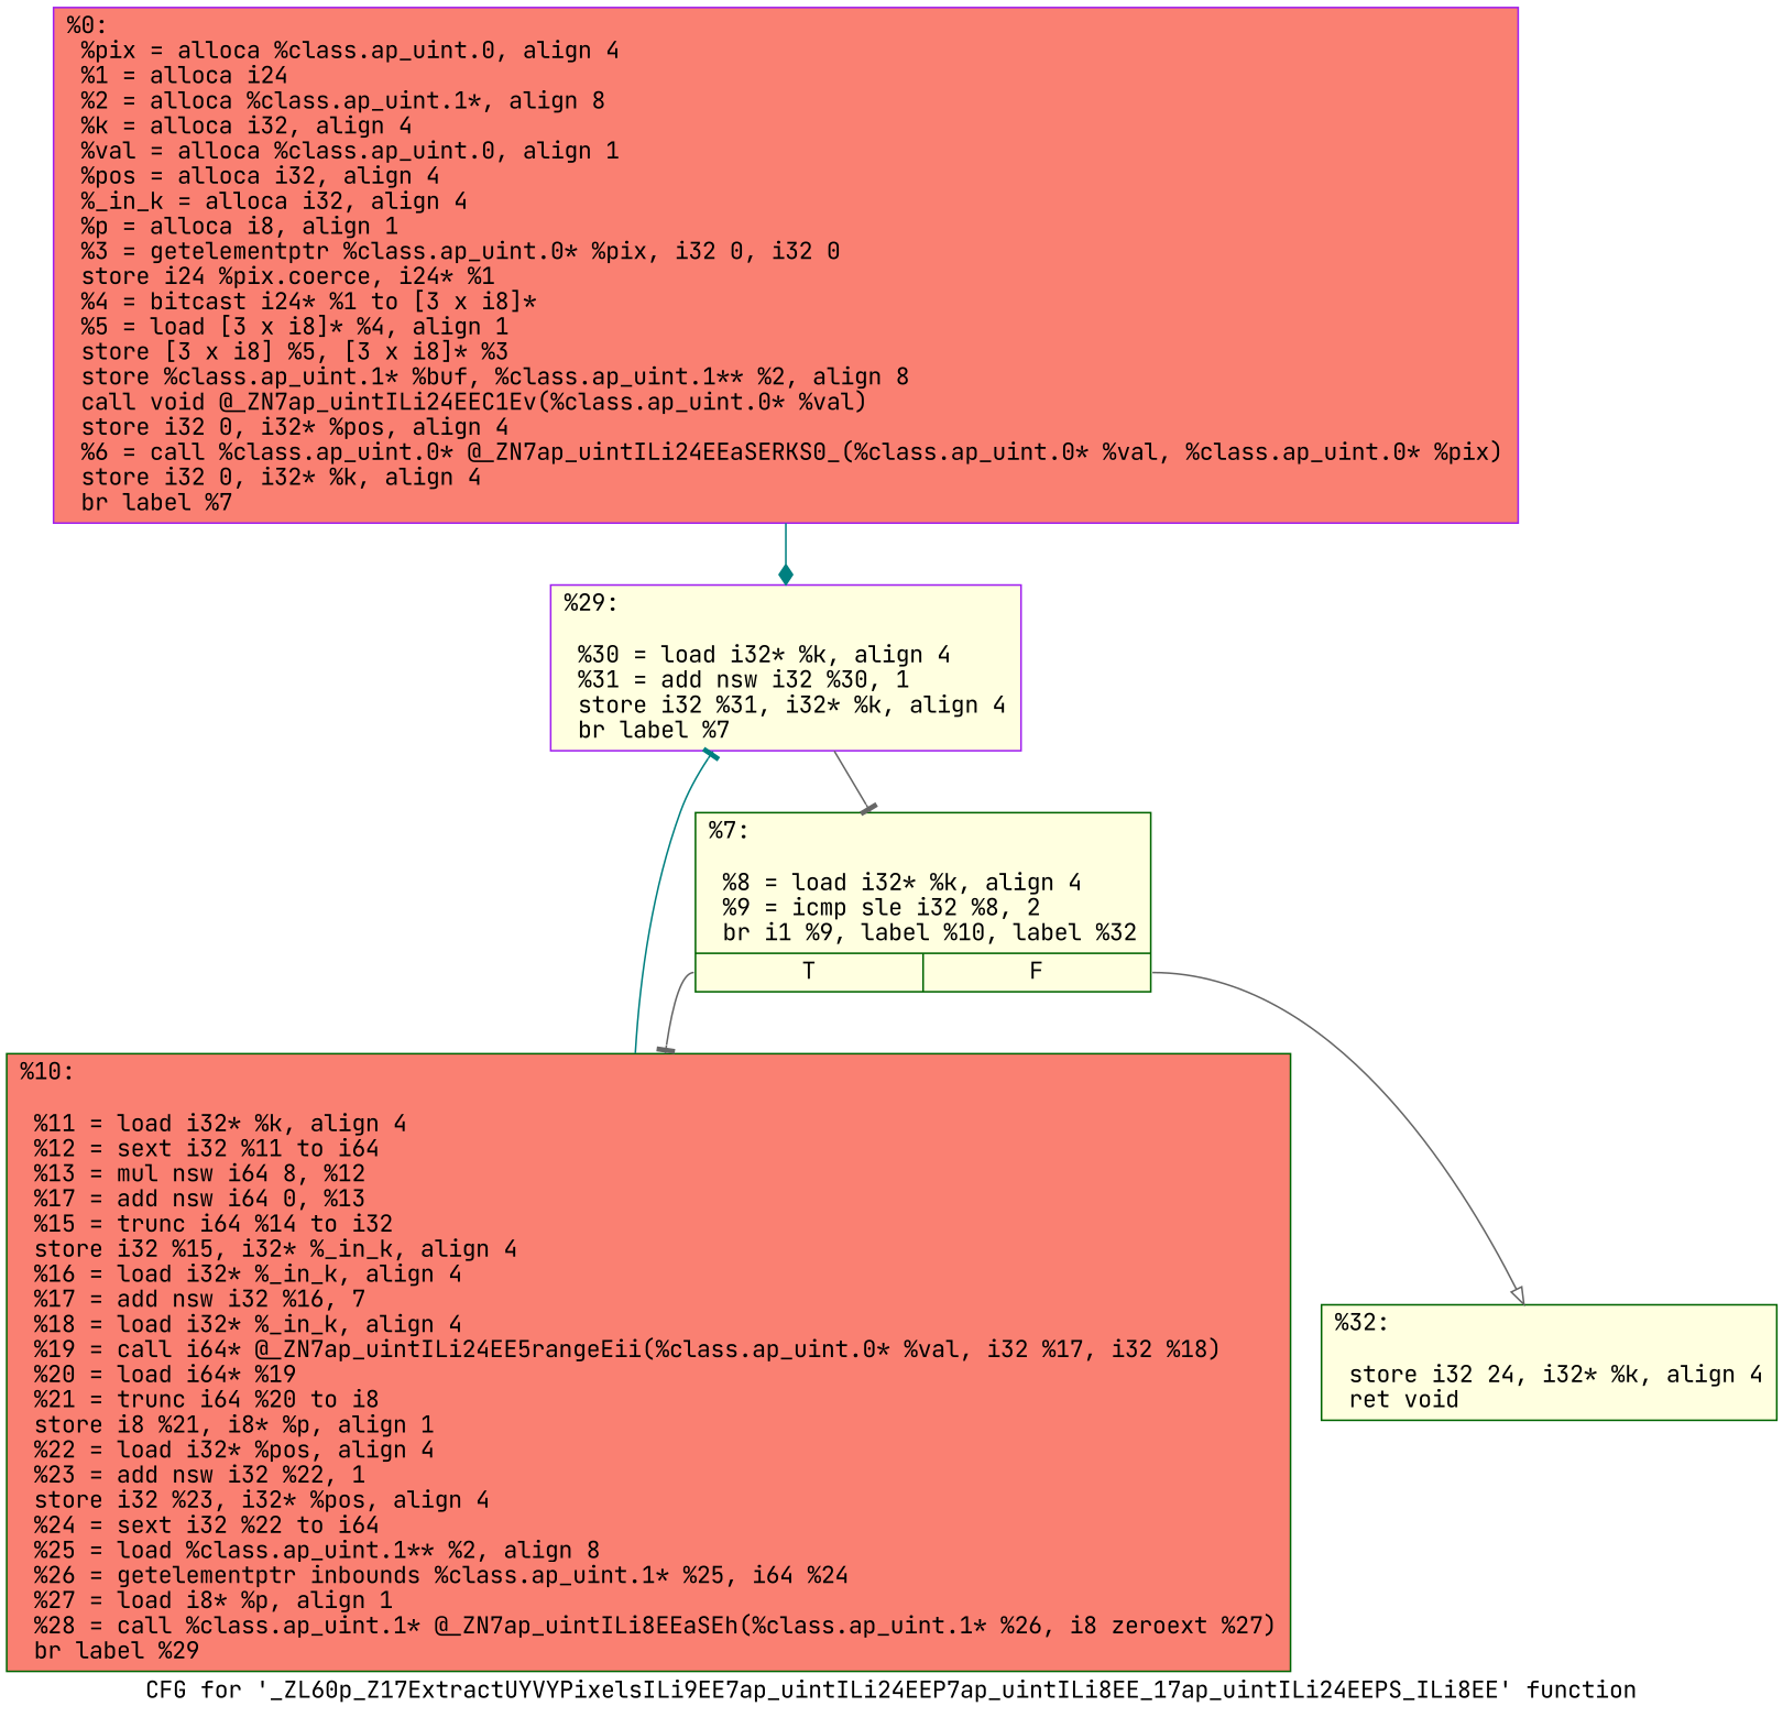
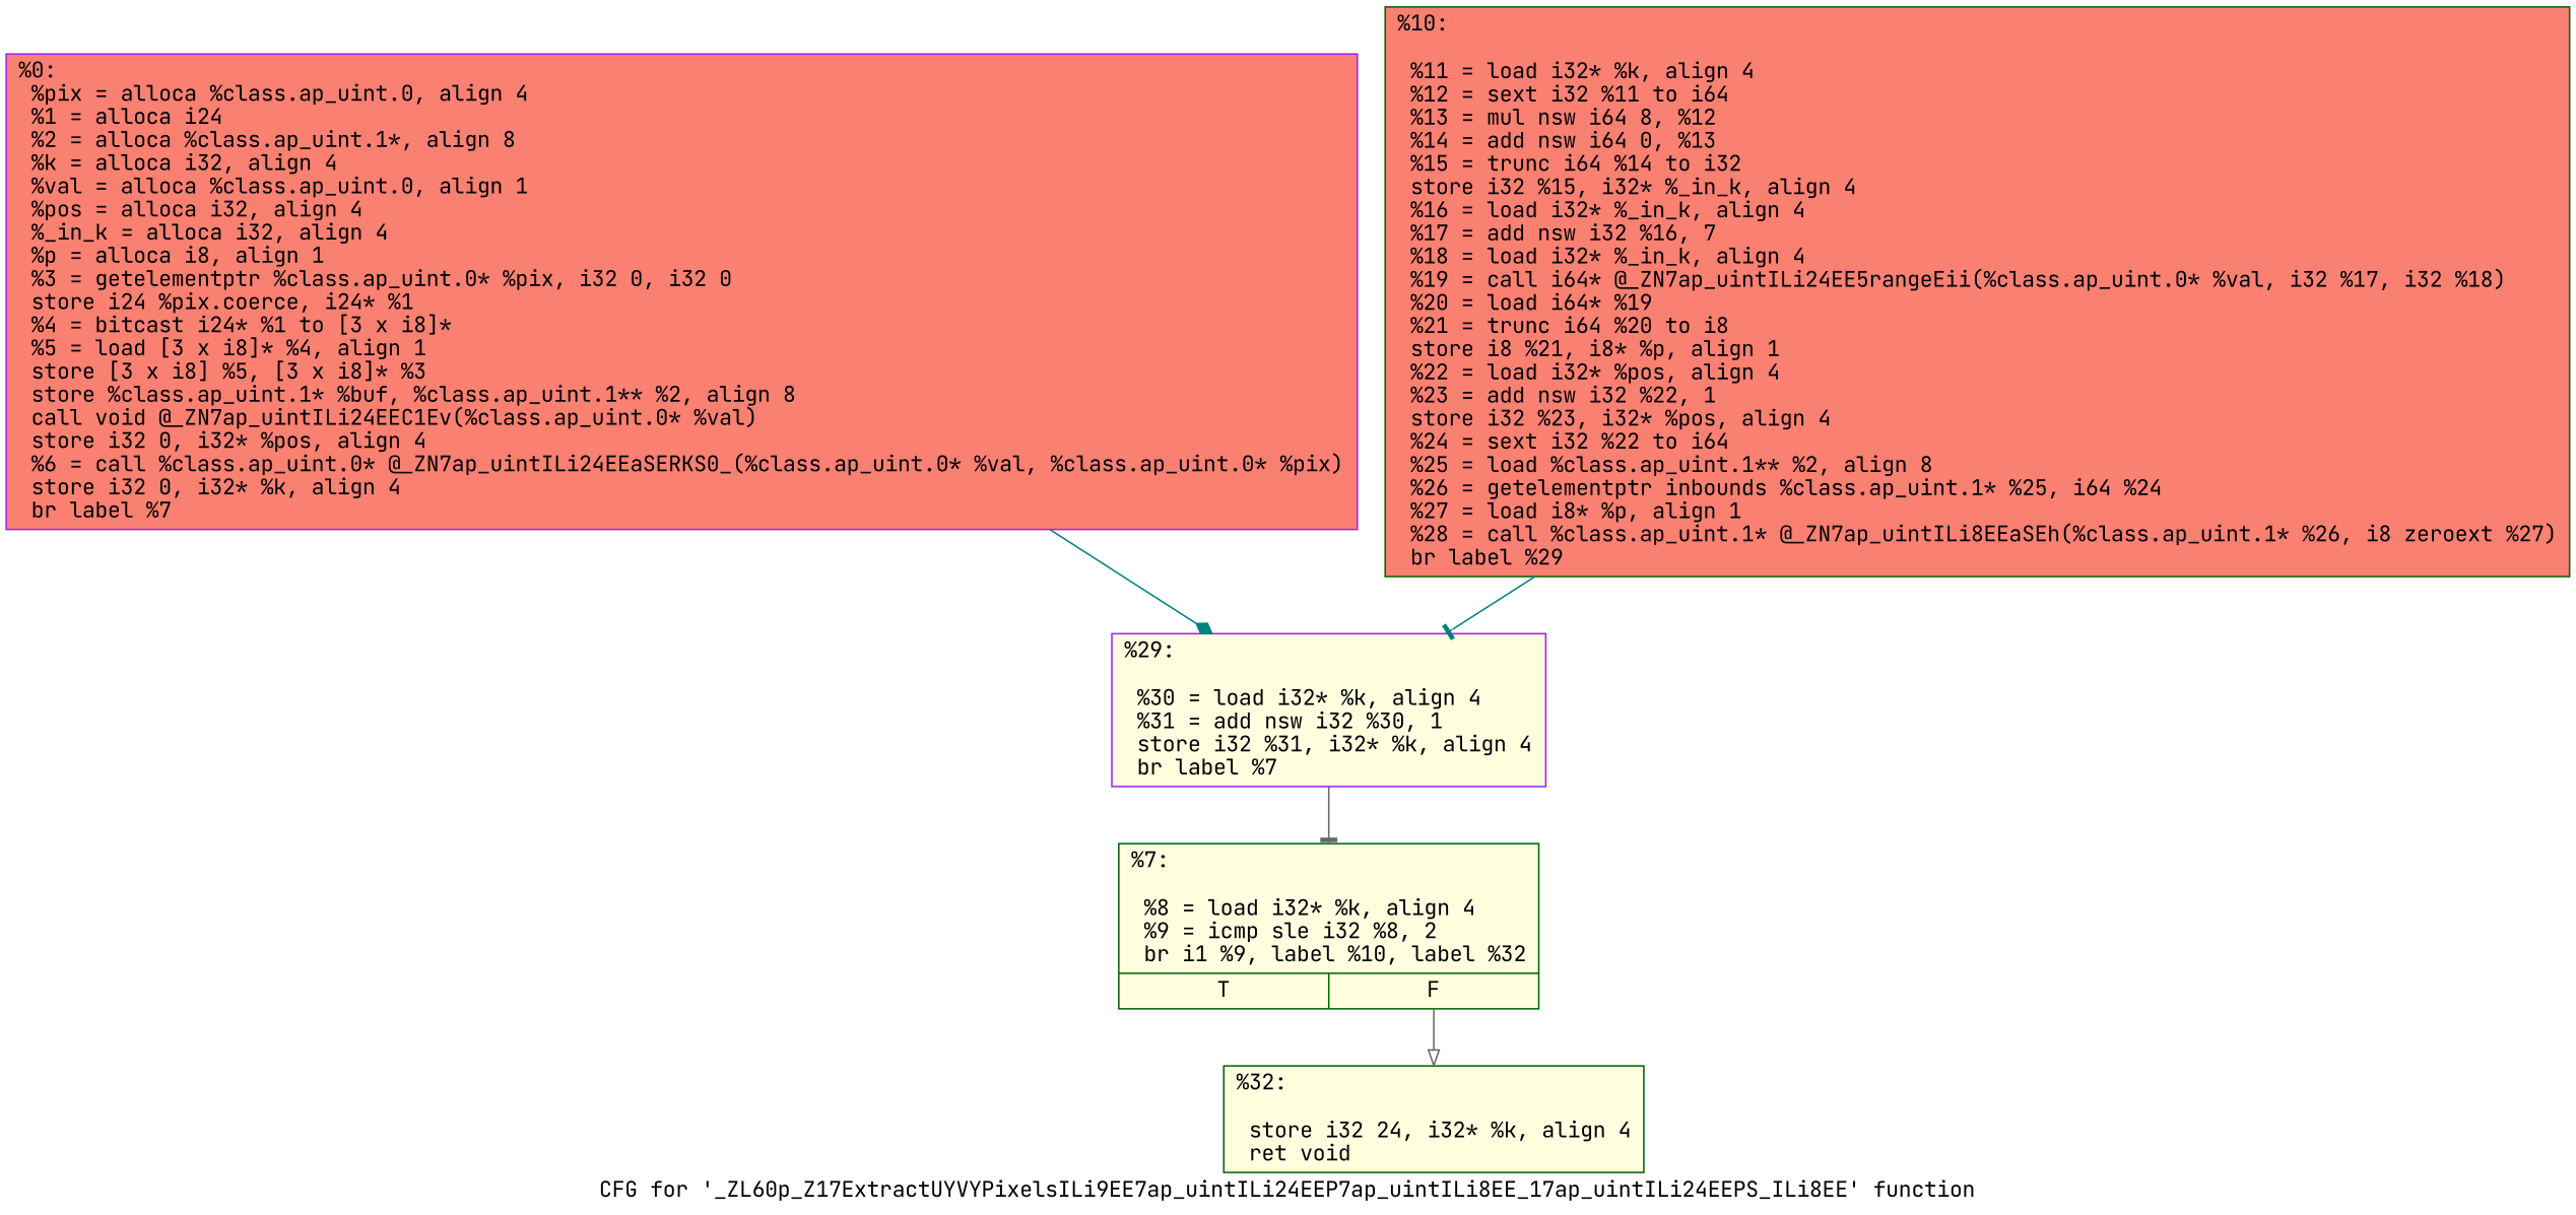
  digraph {
    fontname="JetBrains Mono"
    label="CFG for '_ZL60p_Z17ExtractUYVYPixelsILi9EE7ap_uintILi24EEP7ap_uintILi8EE_17ap_uintILi24EEPS_ILi8EE' function"
    node [color=darkgreen fillcolor=lightyellow fontname="JetBrains Mono" shape=record style=filled]
    edge [arrowhead=tee color=gray40 fontname="JetBrains Mono"]
    n1 [color=purple fillcolor=salmon label="{%0:\l  %pix = alloca %class.ap_uint.0, align 4\l  %1 = alloca i24\l  %2 = alloca %class.ap_uint.1*, align 8\l  %k = alloca i32, align 4\l  %val = alloca %class.ap_uint.0, align 1\l  %pos = alloca i32, align 4\l  %_in_k = alloca i32, align 4\l  %p = alloca i8, align 1\l  %3 = getelementptr %class.ap_uint.0* %pix, i32 0, i32 0\l  store i24 %pix.coerce, i24* %1\l  %4 = bitcast i24* %1 to [3 x i8]*\l  %5 = load [3 x i8]* %4, align 1\l  store [3 x i8] %5, [3 x i8]* %3\l  store %class.ap_uint.1* %buf, %class.ap_uint.1** %2, align 8\l  call void @_ZN7ap_uintILi24EEC1Ev(%class.ap_uint.0* %val)\l  store i32 0, i32* %pos, align 4\l  %6 = call %class.ap_uint.0* @_ZN7ap_uintILi24EEaSERKS0_(%class.ap_uint.0* %val, %class.ap_uint.0* %pix)\l  store i32 0, i32* %k, align 4\l  br label %7\l}"]
    n2 [color=purple label="{%29:\l\l  %30 = load i32* %k, align 4\l  %31 = add nsw i32 %30, 1\l  store i32 %31, i32* %k, align 4\l  br label %7\l}"]
    n3 [label="{%7:\l\l  %8 = load i32* %k, align 4\l  %9 = icmp sle i32 %8, 2\l  br i1 %9, label %10, label %32\l|{<s0>T|<s1>F}}"]
-   n4 [fillcolor=salmon label="{%10:\l\l  %11 = load i32* %k, align 4\l  %12 = sext i32 %11 to i64\l  %13 = mul nsw i64 8, %12\l  %17 = add nsw i64 0, %13\l  %15 = trunc i64 %14 to i32\l  store i32 %15, i32* %_in_k, align 4\l  %16 = load i32* %_in_k, align 4\l  %17 = add nsw i32 %16, 7\l  %18 = load i32* %_in_k, align 4\l  %19 = call i64* @_ZN7ap_uintILi24EE5rangeEii(%class.ap_uint.0* %val, i32 %17, i32 %18)\l  %20 = load i64* %19\l  %21 = trunc i64 %20 to i8\l  store i8 %21, i8* %p, align 1\l  %22 = load i32* %pos, align 4\l  %23 = add nsw i32 %22, 1\l  store i32 %23, i32* %pos, align 4\l  %24 = sext i32 %22 to i64\l  %25 = load %class.ap_uint.1** %2, align 8\l  %26 = getelementptr inbounds %class.ap_uint.1* %25, i64 %24\l  %27 = load i8* %p, align 1\l  %28 = call %class.ap_uint.1* @_ZN7ap_uintILi8EEaSEh(%class.ap_uint.1* %26, i8 zeroext %27)\l  br label %29\l}"]
+   n4 [fillcolor=salmon label="{%10:\l\l  %11 = load i32* %k, align 4\l  %12 = sext i32 %11 to i64\l  %13 = mul nsw i64 8, %12\l  %14 = add nsw i64 0, %13\l  %15 = trunc i64 %14 to i32\l  store i32 %15, i32* %_in_k, align 4\l  %16 = load i32* %_in_k, align 4\l  %17 = add nsw i32 %16, 7\l  %18 = load i32* %_in_k, align 4\l  %19 = call i64* @_ZN7ap_uintILi24EE5rangeEii(%class.ap_uint.0* %val, i32 %17, i32 %18)\l  %20 = load i64* %19\l  %21 = trunc i64 %20 to i8\l  store i8 %21, i8* %p, align 1\l  %22 = load i32* %pos, align 4\l  %23 = add nsw i32 %22, 1\l  store i32 %23, i32* %pos, align 4\l  %24 = sext i32 %22 to i64\l  %25 = load %class.ap_uint.1** %2, align 8\l  %26 = getelementptr inbounds %class.ap_uint.1* %25, i64 %24\l  %27 = load i8* %p, align 1\l  %28 = call %class.ap_uint.1* @_ZN7ap_uintILi8EEaSEh(%class.ap_uint.1* %26, i8 zeroext %27)\l  br label %29\l}"]
    n5 [label="{%32:\l\l  store i32 24, i32* %k, align 4\l  ret void\l}"]
    n1 -> n2 [arrowhead=diamond color=teal]
    n2 -> n3
-   n3 -> n4 [tailport=s0]
    n3 -> n5 [arrowhead=onormal tailport=s1]
    n4 -> n2 [color=teal]
  }
